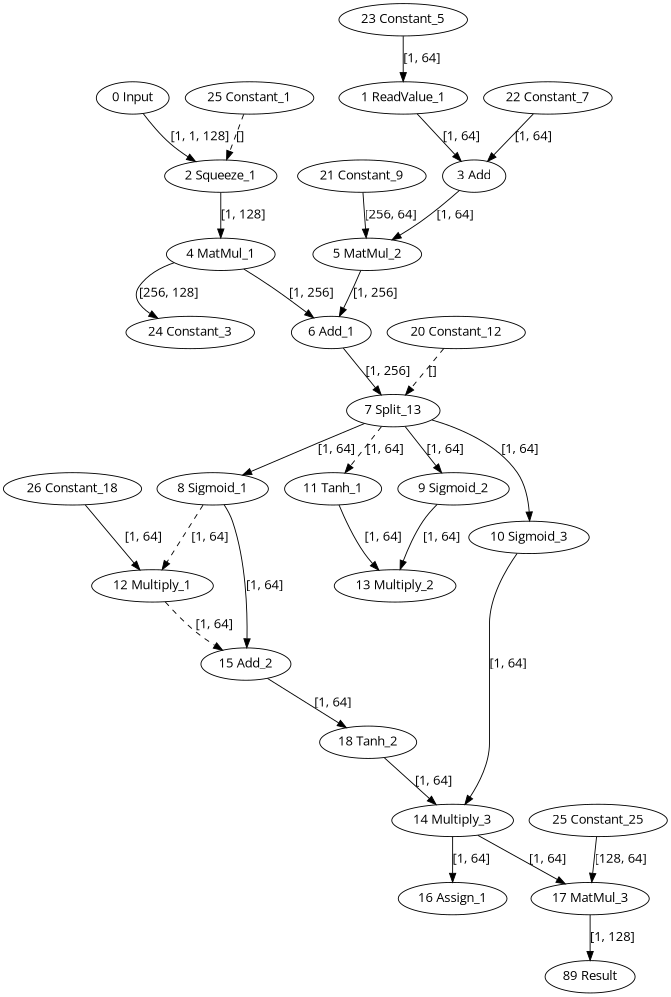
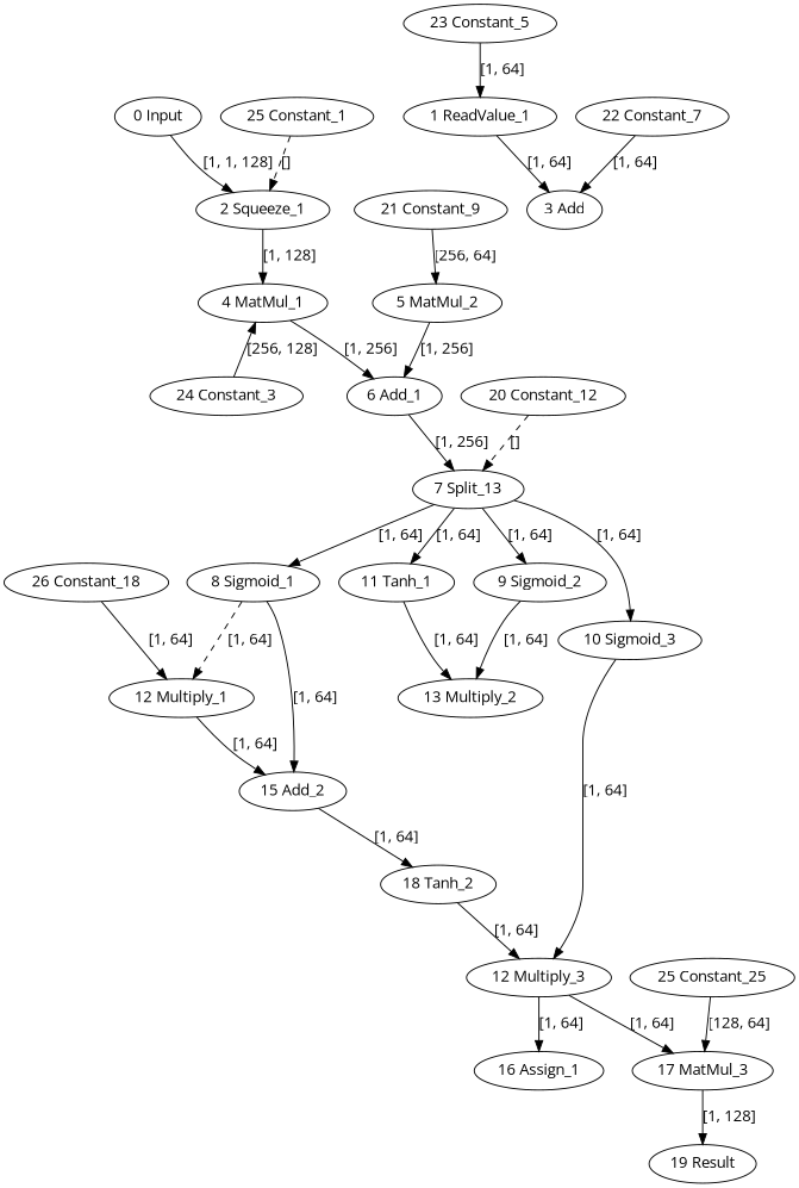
  strict digraph {
    fontname="Open Sans"
    node [fontname="Open Sans" type=Constant]
    edge [fontname="Open Sans" style=solid]
    "0 Input" [type=Parameter]
    "2 Squeeze_1" [type=Squeeze]
    "4 MatMul_1" [type=MatMul]
    "1 ReadValue_1" [type=ReadValue]
    "3 Add" [type=Add]
    "5 MatMul_2" [type=MatMul]
    "6 Add_1" [type=Add]
    "7 Split_13" [type=Split]
    "8 Sigmoid_1" [type=Sigmoid]
    "9 Sigmoid_2" [type=Sigmoid]
    "10 Sigmoid_3" [type=Sigmoid]
    "11 Tanh_1" [type=Tanh]
    "12 Multiply_1" [type=Multiply]
    "15 Add_2" [type=Add]
    "13 Multiply_2" [type=Multiply]
-   "14 Multiply_3" [type=Multiply]
+   "14 Multiply_3" [type=Multiply label="12 Multiply_3"]
    "16 Assign_1" [type=Assign]
    "17 MatMul_3" [type=MatMul]
    "18 Tanh_2" [type=Tanh]
-   "19 Result" [type=Result label="89 Result"]
+   "19 Result" [type=Result]
    "20 Constant_12"
    "21 Constant_9"
    "22 Constant_7"
    "23 Constant_5"
    "24 Constant_3"
    "25 Constant_1"
    "26 Constant_18"
    n28 [label="25 Constant_25"]
    "0 Input" -> "2 Squeeze_1" [label="[1, 1, 128]"]
    "2 Squeeze_1" -> "4 MatMul_1" [label="[1, 128]"]
    "4 MatMul_1" -> "6 Add_1" [label="[1, 256]"]
    "1 ReadValue_1" -> "3 Add" [label="[1, 64]"]
-   "3 Add" -> "5 MatMul_2" [label="[1, 64]"]
    "5 MatMul_2" -> "6 Add_1" [label="[1, 256]"]
    "6 Add_1" -> "7 Split_13" [label="[1, 256]"]
    "7 Split_13" -> "8 Sigmoid_1" [label="[1, 64]"]
    "7 Split_13" -> "9 Sigmoid_2" [label="[1, 64]"]
    "7 Split_13" -> "10 Sigmoid_3" [label="[1, 64]"]
-   "7 Split_13" -> "11 Tanh_1" [label="[1, 64]" style=dashed]
+   "7 Split_13" -> "11 Tanh_1" [label="[1, 64]"]
    "8 Sigmoid_1" -> "12 Multiply_1" [label="[1, 64]" style=dashed]
    "8 Sigmoid_1" -> "15 Add_2" [label="[1, 64]"]
    "9 Sigmoid_2" -> "13 Multiply_2" [label="[1, 64]"]
    "10 Sigmoid_3" -> "14 Multiply_3" [label="[1, 64]"]
    "11 Tanh_1" -> "13 Multiply_2" [label="[1, 64]"]
-   "12 Multiply_1" -> "15 Add_2" [label="[1, 64]" style=dashed]
+   "12 Multiply_1" -> "15 Add_2" [label="[1, 64]"]
    "15 Add_2" -> "18 Tanh_2" [label="[1, 64]"]
    "14 Multiply_3" -> "16 Assign_1" [label="[1, 64]"]
    "14 Multiply_3" -> "17 MatMul_3" [label="[1, 64]"]
    "17 MatMul_3" -> "19 Result" [label="[1, 128]"]
    "18 Tanh_2" -> "14 Multiply_3" [label="[1, 64]"]
    "20 Constant_12" -> "7 Split_13" [label="[]" style=dashed]
    "21 Constant_9" -> "5 MatMul_2" [label="[256, 64]"]
    "22 Constant_7" -> "3 Add" [label="[1, 64]"]
    "23 Constant_5" -> "1 ReadValue_1" [label="[1, 64]"]
-   "4 MatMul_1" -> "24 Constant_3" [label="[256, 128]"]
+   "24 Constant_3" -> "4 MatMul_1" [label="[256, 128]"]
    "25 Constant_1" -> "2 Squeeze_1" [label="[]" style=dashed]
    "26 Constant_18" -> "12 Multiply_1" [label="[1, 64]"]
    n28 -> "17 MatMul_3" [label="[128, 64]"]
  }
